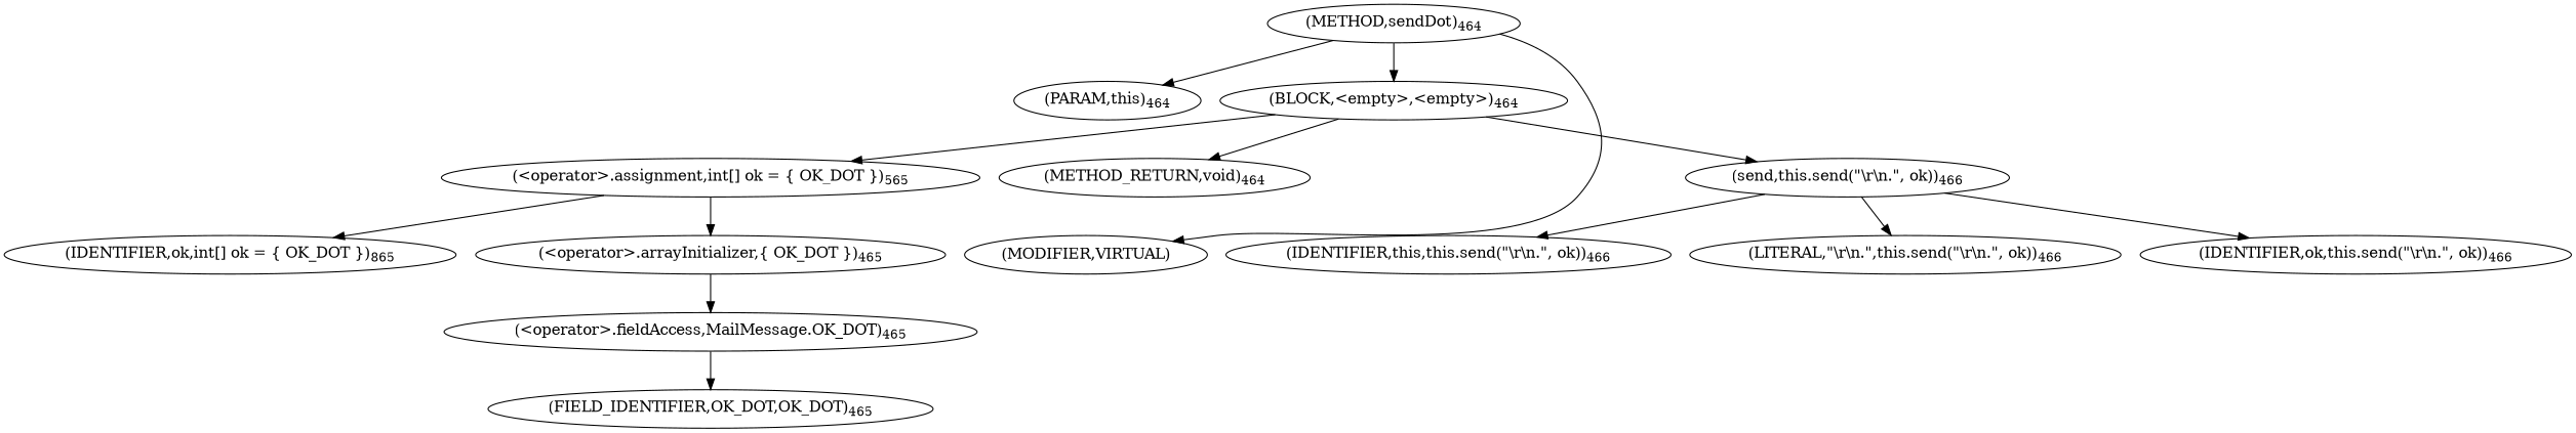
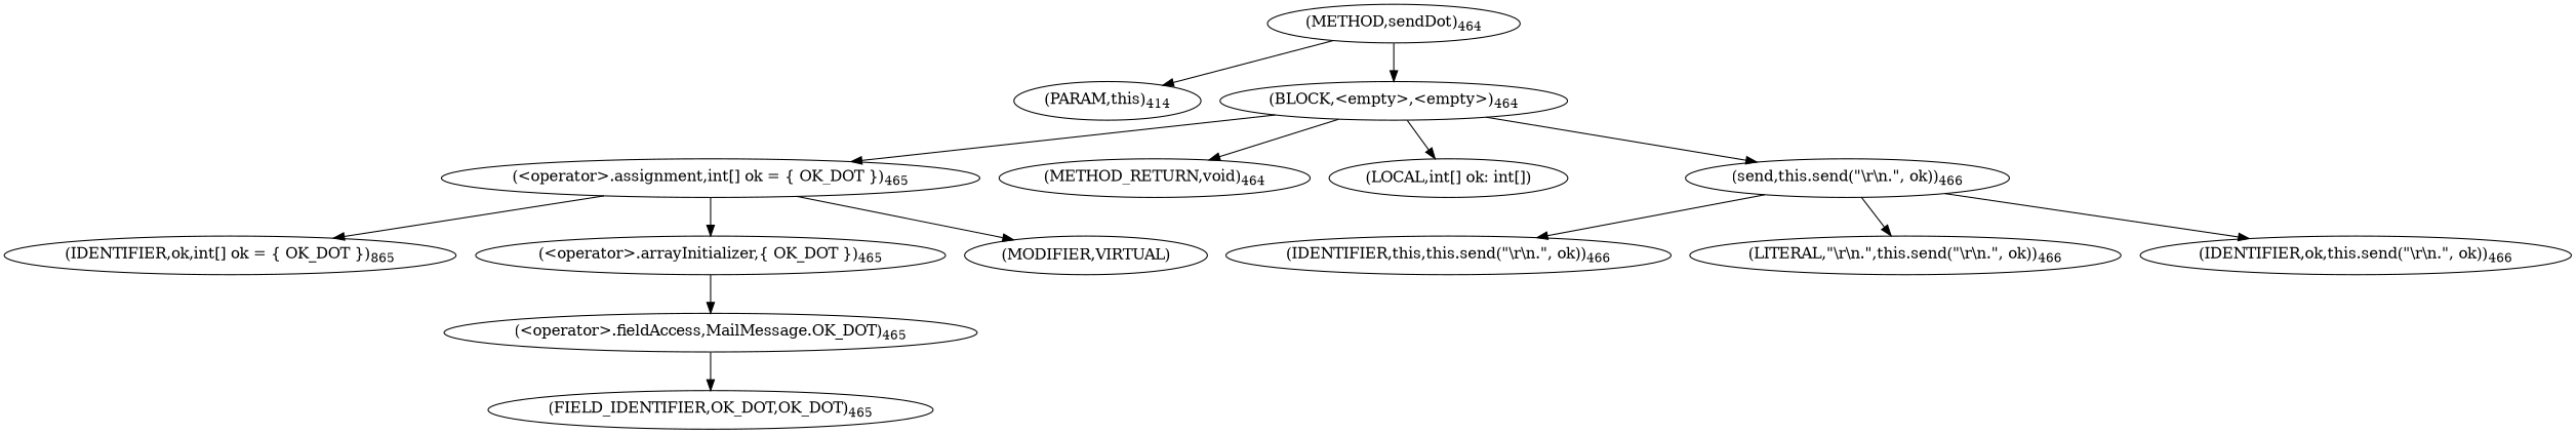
  digraph {
    n1 [label=<(METHOD,sendDot)<SUB>464</SUB>>]
-   n2 [label=<(PARAM,this)<SUB>464</SUB>>]
+   n2 [label=<(PARAM,this)<SUB>414</SUB>>]
    n3 [label=<(BLOCK,&lt;empty&gt;,&lt;empty&gt;)<SUB>464</SUB>>]
    n4 [label=<(MODIFIER,VIRTUAL)>]
    n5 [label=<(METHOD_RETURN,void)<SUB>464</SUB>>]
-   n7 [label=<(&lt;operator&gt;.assignment,int[] ok = { OK_DOT })<SUB>565</SUB>>]
+   n6 [label=<(LOCAL,int[] ok: int[])>]
+   n7 [label=<(&lt;operator&gt;.assignment,int[] ok = { OK_DOT })<SUB>465</SUB>>]
    n8 [label=<(send,this.send(&quot;\r\n.&quot;, ok))<SUB>466</SUB>>]
    n9 [label=<(IDENTIFIER,ok,int[] ok = { OK_DOT })<SUB>865</SUB>>]
    n10 [label=<(&lt;operator&gt;.arrayInitializer,{ OK_DOT })<SUB>465</SUB>>]
    n11 [label=<(IDENTIFIER,this,this.send(&quot;\r\n.&quot;, ok))<SUB>466</SUB>>]
    n12 [label=<(LITERAL,&quot;\r\n.&quot;,this.send(&quot;\r\n.&quot;, ok))<SUB>466</SUB>>]
    n13 [label=<(IDENTIFIER,ok,this.send(&quot;\r\n.&quot;, ok))<SUB>466</SUB>>]
    n14 [label=<(&lt;operator&gt;.fieldAccess,MailMessage.OK_DOT)<SUB>465</SUB>>]
    n15 [label=<(FIELD_IDENTIFIER,OK_DOT,OK_DOT)<SUB>465</SUB>>]
    n1 -> n2
    n1 -> n3
-   n1 -> n4
+   n7 -> n4
    n3 -> n5
+   n3 -> n6
    n3 -> n7
    n3 -> n8
    n7 -> n9
    n7 -> n10
    n8 -> n11
    n8 -> n12
    n8 -> n13
    n10 -> n14
    n14 -> n15
  }
